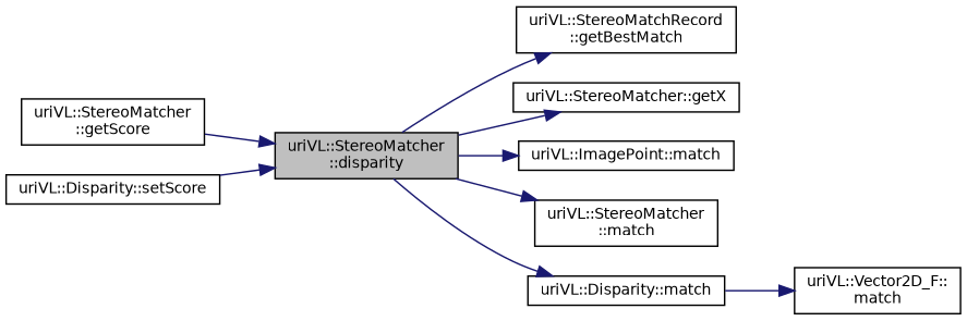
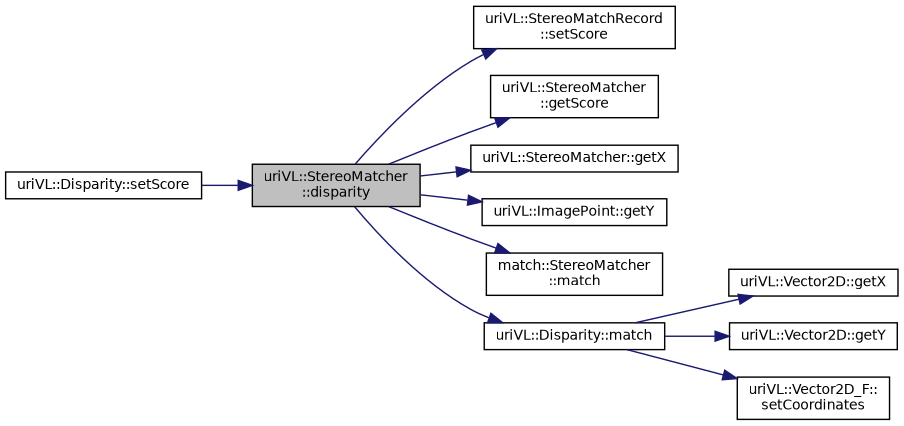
  digraph {
    rankdir=LR
    node [color=black fillcolor=white fontname=Helvetica fontsize=10 shape=record style=filled]
    edge [color=midnightblue fontname=Helvetica fontsize=10 labelfontname=Helvetica labelfontsize=10 style=solid]
    n1 [fillcolor=grey75 fontcolor=black height=0.2 label="uriVL::StereoMatcher\l::disparity" width=0.4]
-   n2 [height=0.2 label="uriVL::StereoMatchRecord\l::getBestMatch" width=0.4]
+   n2 [height=0.2 label="uriVL::StereoMatchRecord\l::setScore" width=0.4]
    n3 [height=0.2 label="uriVL::StereoMatcher\l::getScore" width=0.4]
    n4 [height=0.2 label="uriVL::StereoMatcher::getX" width=0.4]
-   n5 [height=0.2 label="uriVL::ImagePoint::match" width=0.4]
-   n6 [height=0.2 label="uriVL::StereoMatcher\l::match" width=0.4]
+   n5 [height=0.2 label="uriVL::ImagePoint::getY" width=0.4]
+   n6 [height=0.2 label="match::StereoMatcher\l::match" width=0.4]
    n7 [height=0.2 label="uriVL::Disparity::match" width=0.4]
-   n10 [height=0.2 label="uriVL::Vector2D_F::\lmatch" width=0.4]
+   n8 [height=0.2 label="uriVL::Vector2D::getX" width=0.4]
+   n9 [height=0.2 label="uriVL::Vector2D::getY" width=0.4]
+   n10 [height=0.2 label="uriVL::Vector2D_F::\lsetCoordinates" width=0.4]
    n11 [height=0.2 label="uriVL::Disparity::setScore" width=0.4]
    n1 -> n2
-   n3 -> n1
+   n1 -> n3
    n1 -> n4
    n1 -> n5
    n1 -> n6
    n1 -> n7
+   n7 -> n8
+   n7 -> n9
    n7 -> n10
    n11 -> n1
  }
